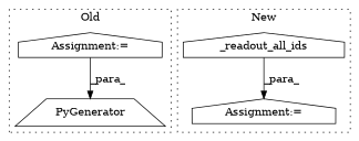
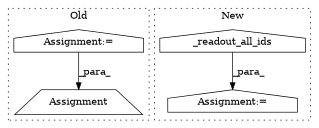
  digraph {
    node [a=7 shape=house]
-   n1 [a=107 l=135 label=PyGenerator s=16333 shape=trapezium]
+   n1 [a=107 l=135 label=Assignment s=16333 shape=trapezium]
    n2 [l=58 label="Assignment:=" s=16404]
    n3 [a=32 l="17,1" label=_readout_all_ids s="16775,16809"]
    n4 [l=1 label="Assignment:=" s=16774]
    subgraph cluster_1 {
      label=Old
      style=dotted
      n1
      n2
    }
    subgraph cluster_2 {
      label=New
      style=dotted
      n3
      n4
    }
    n2 -> n1 [label=_para_]
    n3 -> n4 [label=_para_]
  }
